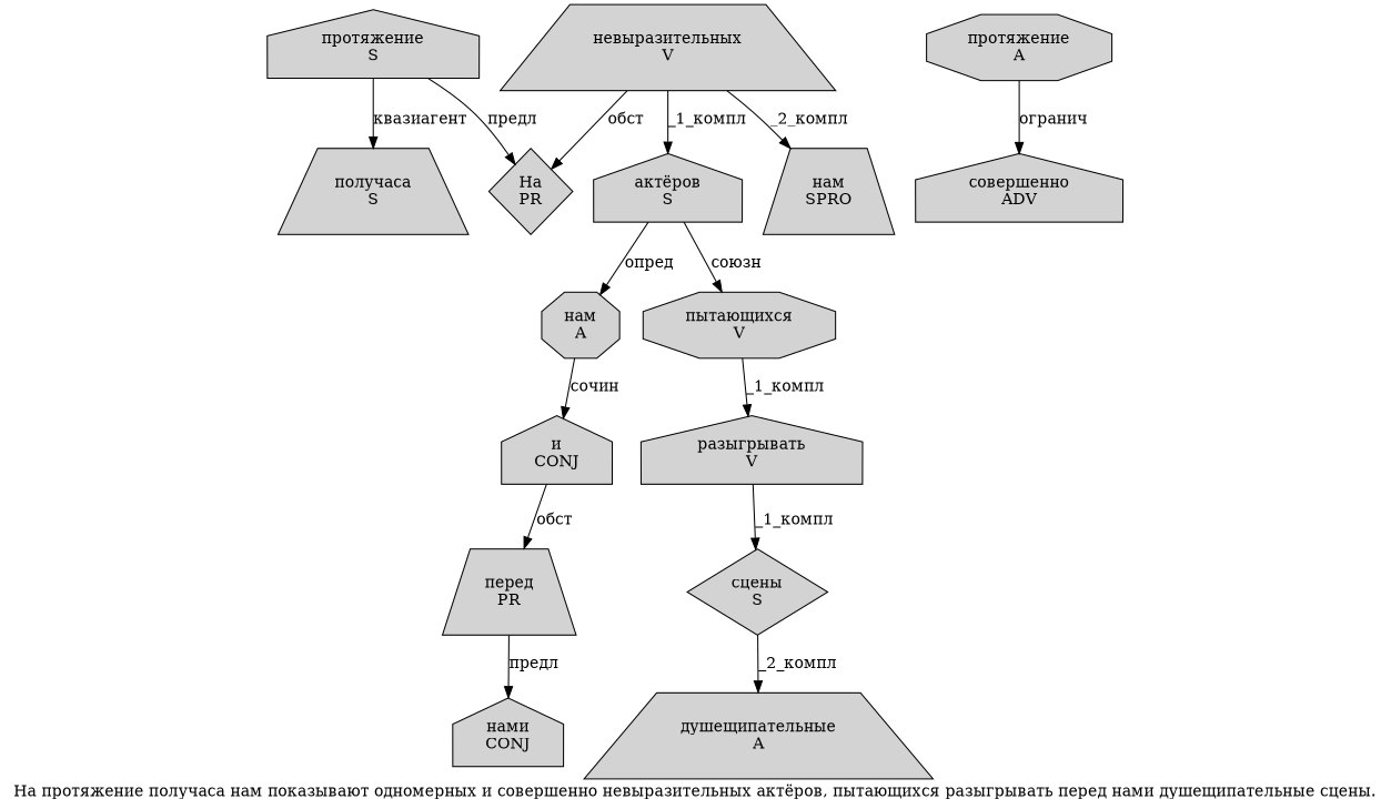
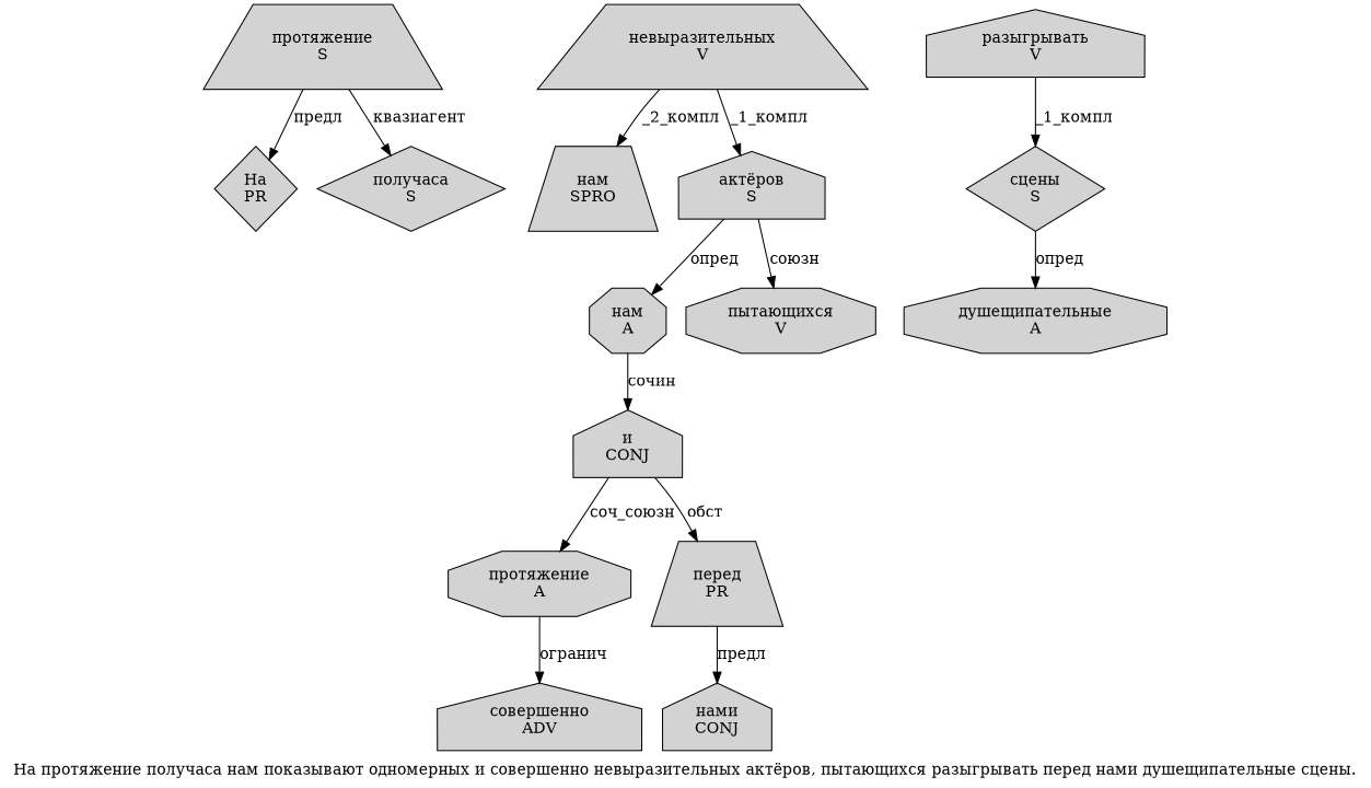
  digraph {
    label="На протяжение получаса нам показывают одномерных и совершенно невыразительных актёров, пытающихся разыгрывать перед нами душещипательные сцены."
    node [fillcolor=lightgray penwidth=1 shape=trapezium style=filled]
    n1 [label="На\nPR" shape=diamond]
-   n2 [label="протяжение\nS" shape=house]
-   n3 [label="получаса\nS"]
+   n2 [label="протяжение\nS"]
+   n3 [label="получаса\nS" shape=diamond]
    n4 [label="нам\nSPRO"]
    n5 [label="невыразительных\nV"]
    n6 [label="актёров\nS" shape=house]
    n7 [label="нам\nA" shape=octagon]
    n8 [label="пытающихся\nV" shape=octagon]
    n9 [label="и\nCONJ" shape=house]
    n10 [label="протяжение\nA" shape=octagon]
    n11 [label="перед\nPR"]
    n12 [label="совершенно\nADV" shape=house]
    n13 [label="разыгрывать\nV" shape=house]
    n14 [label="сцены\nS" shape=diamond]
    n15 [label="нами\nCONJ" shape=house]
-   n16 [label="душещипательные\nA"]
+   n16 [label="душещипательные\nA" shape=octagon]
    n2 -> n1 [label="предл"]
    n2 -> n3 [label="квазиагент"]
-   n5 -> n1 [label="обст"]
    n5 -> n4 [label="_2_компл"]
    n5 -> n6 [label="_1_компл"]
    n6 -> n7 [label="опред"]
    n6 -> n8 [label="союзн"]
    n7 -> n9 [label="сочин"]
-   n8 -> n13 [label="_1_компл"]
+   n9 -> n10 [label="соч_союзн"]
    n9 -> n11 [label="обст"]
    n10 -> n12 [label="огранич"]
    n11 -> n15 [label="предл"]
    n13 -> n14 [label="_1_компл"]
-   n14 -> n16 [label="_2_компл"]
+   n14 -> n16 [label="опред"]
  }
